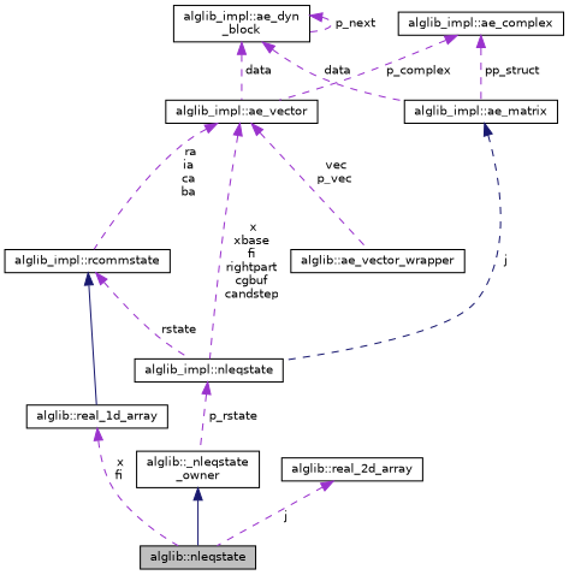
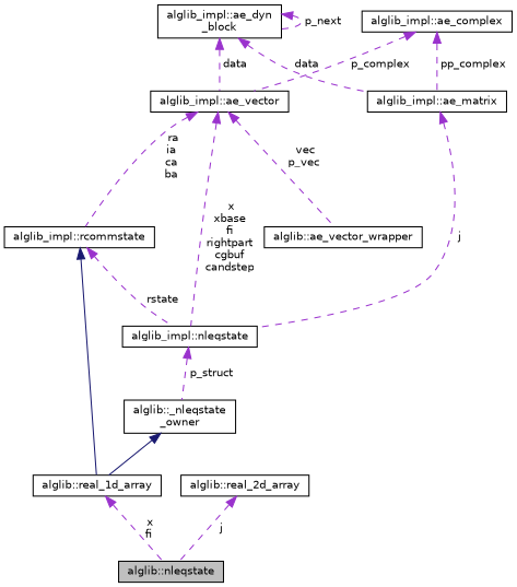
  digraph {
    node [color=black fillcolor=white fontname=Helvetica fontsize=10 shape=record style=filled]
    edge [color=darkorchid3 dir=back fontname=Helvetica fontsize=10 labelfontname=Helvetica labelfontsize=10 style=dashed]
    n1 [fillcolor=grey75 fontcolor=black height=0.2 label="alglib::nleqstate" width=0.4]
    n2 [height=0.2 label="alglib::_nleqstate\l_owner" width=0.4]
    n3 [height=0.2 label="alglib_impl::nleqstate" width=0.4]
    n4 [height=0.2 label="alglib_impl::rcommstate" width=0.4]
    n5 [height=0.2 label="alglib::real_1d_array" width=0.4]
    n6 [height=0.2 label="alglib_impl::ae_vector" width=0.4]
    n7 [height=0.2 label="alglib::ae_vector_wrapper" width=0.4]
    n8 [height=0.2 label="alglib_impl::ae_dyn\l_block" width=0.4]
    n9 [height=0.2 label="alglib_impl::ae_matrix" width=0.4]
    n10 [height=0.2 label="alglib_impl::ae_complex" width=0.4]
    n11 [height=0.2 label="alglib::real_2d_array" width=0.4]
-   n2 -> n1 [color=midnightblue style=solid]
-   n3 -> n2 [label=" p_rstate"]
+   n2 -> n5 [color=midnightblue style=solid]
+   n3 -> n2 [label=" p_struct"]
    n4 -> n3 [label=" rstate"]
    n4 -> n5 [color=midnightblue style=solid]
    n5 -> n1 [label=" x\nfi"]
    n6 -> n3 [label=" x\nxbase\nfi\nrightpart\ncgbuf\ncandstep"]
    n6 -> n4 [label=" ra\nia\nca\nba"]
    n6 -> n7 [label=" vec\np_vec"]
    n8 -> n6 [label=" data"]
    n8 -> n8 [label=" p_next"]
    n8 -> n9 [label=" data"]
-   n9 -> n3 [color=midnightblue label=" j"]
+   n9 -> n3 [label=" j"]
    n10 -> n6 [label=" p_complex"]
-   n10 -> n9 [label=" pp_struct"]
+   n10 -> n9 [label=" pp_complex"]
    n11 -> n1 [label=" j"]
  }
